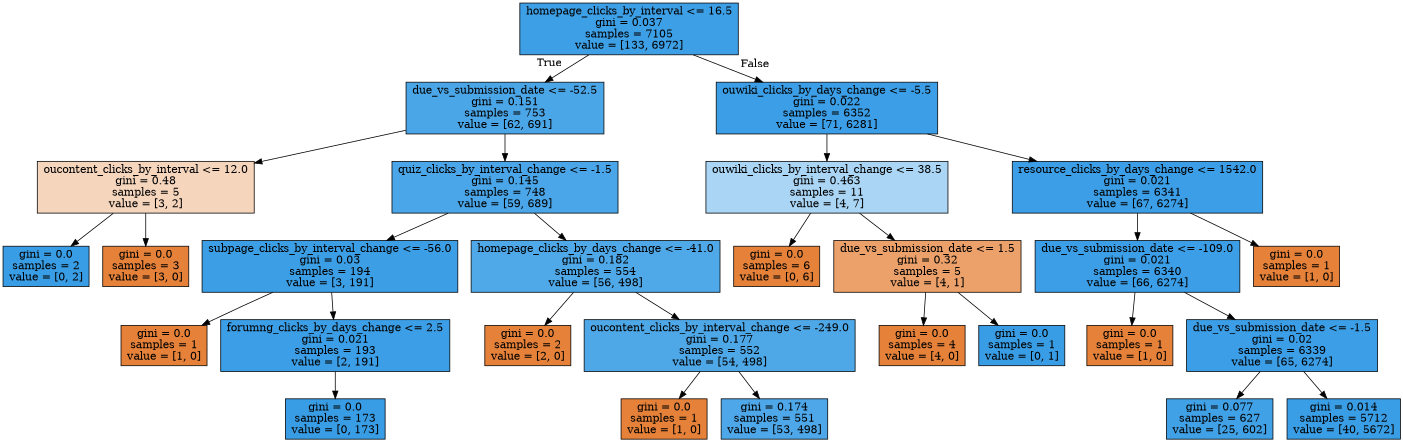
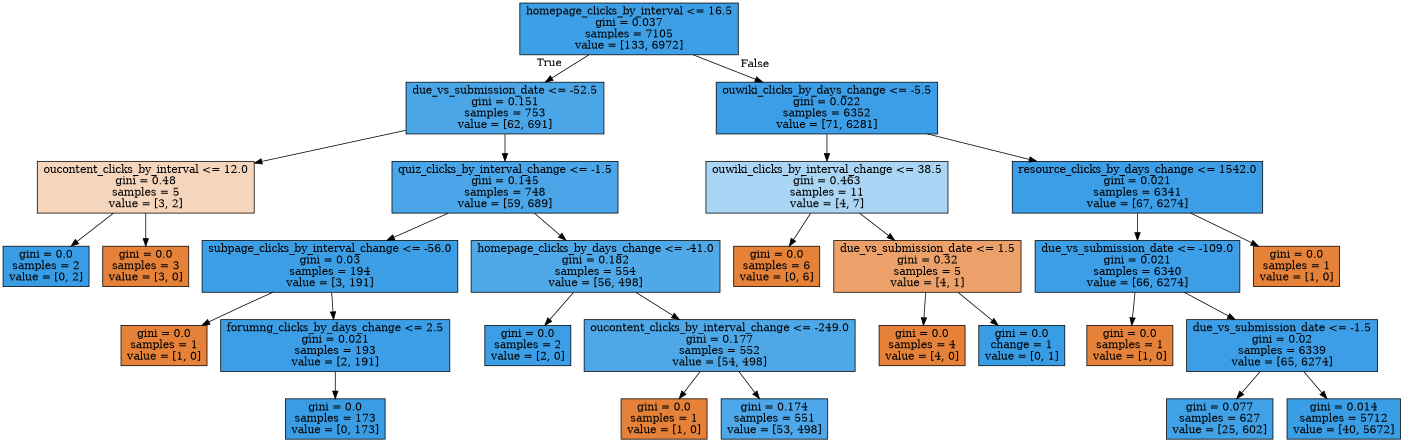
  digraph {
    node [color=black fillcolor="#e58139ff" shape=box style=filled]
    n1 [fillcolor="#399de5fa" label="homepage_clicks_by_interval <= 16.5\ngini = 0.037\nsamples = 7105\nvalue = [133, 6972]"]
    n2 [fillcolor="#399de5e8" label="due_vs_submission_date <= -52.5\ngini = 0.151\nsamples = 753\nvalue = [62, 691]"]
    n3 [fillcolor="#399de5fc" label="ouwiki_clicks_by_days_change <= -5.5\ngini = 0.022\nsamples = 6352\nvalue = [71, 6281]"]
    n4 [fillcolor="#e5813955" label="oucontent_clicks_by_interval <= 12.0\ngini = 0.48\nsamples = 5\nvalue = [3, 2]"]
    n5 [fillcolor="#399de5e9" label="quiz_clicks_by_interval_change <= -1.5\ngini = 0.145\nsamples = 748\nvalue = [59, 689]"]
    n6 [fillcolor="#399de56d" label="ouwiki_clicks_by_interval_change <= 38.5\ngini = 0.463\nsamples = 11\nvalue = [4, 7]"]
    n7 [fillcolor="#399de5fc" label="resource_clicks_by_days_change <= 1542.0\ngini = 0.021\nsamples = 6341\nvalue = [67, 6274]"]
    n8 [fillcolor="#399de5ff" label="gini = 0.0\nsamples = 2\nvalue = [0, 2]"]
    n9 [label="gini = 0.0\nsamples = 3\nvalue = [3, 0]"]
    n10 [fillcolor="#399de5fb" label="subpage_clicks_by_interval_change <= -56.0\ngini = 0.03\nsamples = 194\nvalue = [3, 191]"]
    n11 [fillcolor="#399de5e2" label="homepage_clicks_by_days_change <= -41.0\ngini = 0.182\nsamples = 554\nvalue = [56, 498]"]
    n12 [label="gini = 0.0\nsamples = 1\nvalue = [1, 0]"]
    n13 [fillcolor="#399de5fc" label="forumng_clicks_by_days_change <= 2.5\ngini = 0.021\nsamples = 193\nvalue = [2, 191]"]
-   n14 [label="gini = 0.0\nsamples = 2\nvalue = [2, 0]"]
+   n14 [fillcolor="#399de5fc" label="gini = 0.0\nsamples = 2\nvalue = [2, 0]"]
    n15 [fillcolor="#399de5e3" label="oucontent_clicks_by_interval_change <= -249.0\ngini = 0.177\nsamples = 552\nvalue = [54, 498]"]
    n16 [fillcolor="#399de5ff" label="gini = 0.0\nsamples = 173\nvalue = [0, 173]"]
    n17 [label="gini = 0.0\nsamples = 1\nvalue = [1, 0]"]
    n18 [fillcolor="#399de5e4" label="gini = 0.174\nsamples = 551\nvalue = [53, 498]"]
    n19 [label="gini = 0.0\nsamples = 6\nvalue = [0, 6]"]
    n20 [fillcolor="#e58139bf" label="due_vs_submission_date <= 1.5\ngini = 0.32\nsamples = 5\nvalue = [4, 1]"]
    n21 [fillcolor="#399de5fc" label="due_vs_submission_date <= -109.0\ngini = 0.021\nsamples = 6340\nvalue = [66, 6274]"]
    n22 [label="gini = 0.0\nsamples = 1\nvalue = [1, 0]"]
    n23 [label="gini = 0.0\nsamples = 4\nvalue = [4, 0]"]
-   n24 [fillcolor="#399de5ff" label="gini = 0.0\nsamples = 1\nvalue = [0, 1]"]
+   n24 [fillcolor="#399de5ff" label="gini = 0.0\nchange = 1\nvalue = [0, 1]"]
    n25 [label="gini = 0.0\nsamples = 1\nvalue = [1, 0]"]
    n26 [fillcolor="#399de5fc" label="due_vs_submission_date <= -1.5\ngini = 0.02\nsamples = 6339\nvalue = [65, 6274]"]
    n27 [fillcolor="#399de5f4" label="gini = 0.077\nsamples = 627\nvalue = [25, 602]"]
    n28 [fillcolor="#399de5fd" label="gini = 0.014\nsamples = 5712\nvalue = [40, 5672]"]
    n1 -> n2 [headlabel=True labelangle=45 labeldistance=2.5]
    n1 -> n3 [headlabel=False labelangle=-45 labeldistance=2.5]
    n2 -> n4
    n2 -> n5
    n3 -> n6
    n3 -> n7
    n4 -> n8
    n4 -> n9
    n5 -> n10
    n5 -> n11
    n6 -> n19
    n6 -> n20
    n7 -> n21
    n7 -> n22
    n10 -> n12
    n10 -> n13
    n11 -> n14
    n11 -> n15
    n13 -> n16
    n15 -> n17
    n15 -> n18
    n20 -> n23
    n20 -> n24
    n21 -> n25
    n21 -> n26
    n26 -> n27
    n26 -> n28
  }
